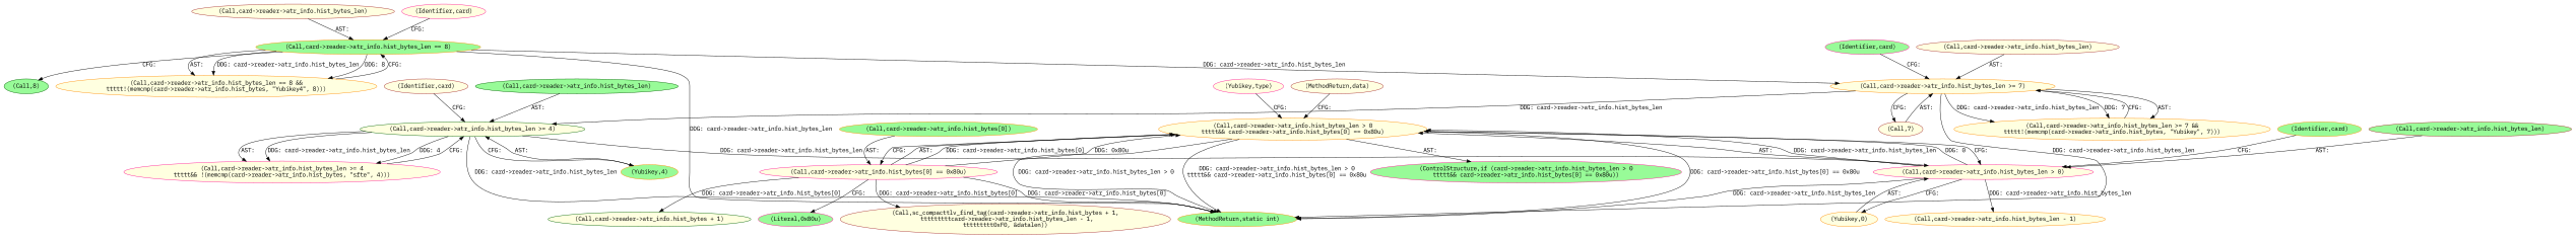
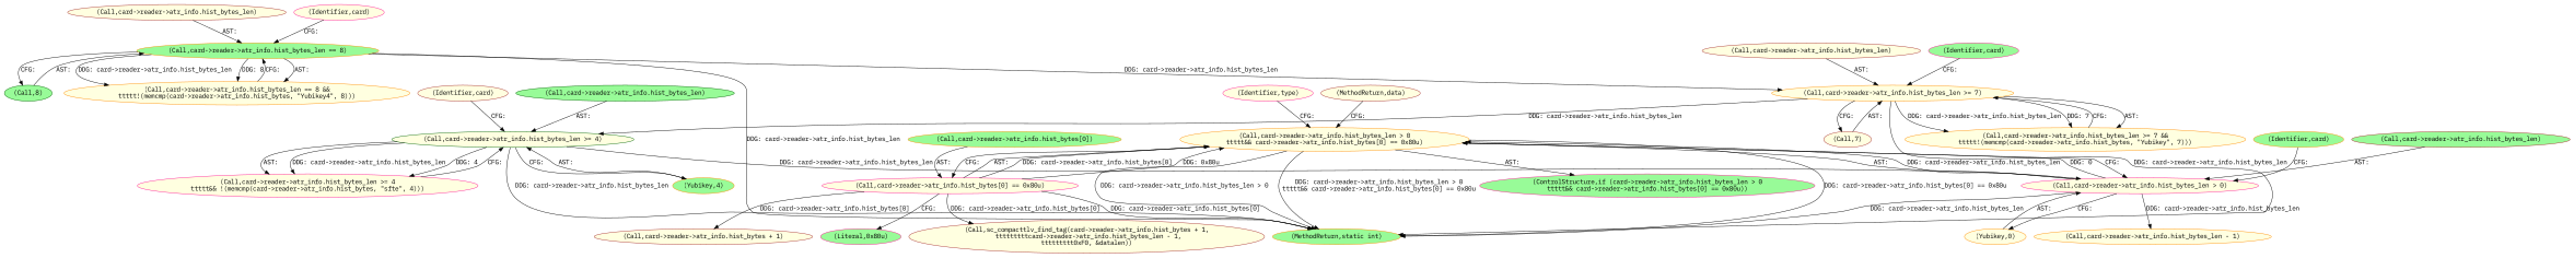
  digraph {
    fontname="IBM Plex Mono"
    node [color=darkorange fillcolor=lightyellow fontname="IBM Plex Mono" style=filled]
    edge [fontname="IBM Plex Mono"]
    n1 [label="(Call,card->reader->atr_info.hist_bytes_len > 0\n\t\t\t\t\t&& card->reader->atr_info.hist_bytes[0] == 0x80u)"]
    n2 [color=deeppink label="(Call,card->reader->atr_info.hist_bytes_len > 0)"]
    n3 [color=deeppink label="(Call,card->reader->atr_info.hist_bytes[0] == 0x80u)"]
    n4 [color=deeppink fillcolor=palegreen label="(ControlStructure,if (card->reader->atr_info.hist_bytes_len > 0\n\t\t\t\t\t&& card->reader->atr_info.hist_bytes[0] == 0x80u))"]
    n5 [fillcolor=palegreen label="(MethodReturn,static int)"]
    n6 [label="(Yubikey,0)"]
    n7 [label="(Call,card->reader->atr_info.hist_bytes_len - 1)"]
    n8 [color=brown label="(Call,sc_compacttlv_find_tag(card->reader->atr_info.hist_bytes + 1,\n \t\t\t\t\t\t\t\t\tcard->reader->atr_info.hist_bytes_len - 1,\n\t\t\t\t\t\t\t\t\t0xF0, &datalen))"]
-   n9 [color=darkgreen label="(Call,card->reader->atr_info.hist_bytes + 1)"]
+   n9 [color=brown label="(Call,card->reader->atr_info.hist_bytes + 1)"]
    n10 [color=deeppink fillcolor=palegreen label="(Literal,0x80u)"]
    n11 [color=darkgreen label="(Call,card->reader->atr_info.hist_bytes_len >= 4)"]
    n12 [fillcolor=palegreen label="(Yubikey,4)"]
    n13 [color=deeppink label="(Call,card->reader->atr_info.hist_bytes_len >= 4\n\t\t\t\t\t&& !(memcmp(card->reader->atr_info.hist_bytes, \"sfte\", 4)))"]
    n14 [label="(Call,card->reader->atr_info.hist_bytes_len >= 7)"]
    n15 [color=brown label="(Call,7)"]
    n16 [label="(Call,card->reader->atr_info.hist_bytes_len >= 7 &&\n\t\t\t\t\t!(memcmp(card->reader->atr_info.hist_bytes, \"Yubikey\", 7)))"]
    n17 [fillcolor=palegreen label="(Call,card->reader->atr_info.hist_bytes_len == 8)"]
    n18 [label="(Call,card->reader->atr_info.hist_bytes_len == 8 &&\n\t\t\t\t\t!(memcmp(card->reader->atr_info.hist_bytes, \"Yubikey4\", 8)))"]
    n19 [color=darkgreen fillcolor=palegreen label="(Call,8)"]
    n20 [fillcolor=palegreen label="(Identifier,card)"]
    n21 [color=brown label="(Identifier,card)"]
    n22 [color=brown label="(Call,card->reader->atr_info.hist_bytes_len)"]
-   n23 [color=deeppink label="(Yubikey,type)"]
+   n23 [color=deeppink label="(Identifier,type)"]
    n24 [color=brown label="(MethodReturn,data)"]
    n25 [color=brown label="(Call,card->reader->atr_info.hist_bytes_len)"]
    n26 [color=darkgreen fillcolor=palegreen label="(Call,card->reader->atr_info.hist_bytes_len)"]
    n27 [color=deeppink fillcolor=palegreen label="(Identifier,card)"]
    n28 [fillcolor=palegreen label="(Call,card->reader->atr_info.hist_bytes[0])"]
    n29 [color=brown fillcolor=palegreen label="(Call,card->reader->atr_info.hist_bytes_len)"]
    n30 [color=deeppink label="(Identifier,card)"]
    n1 -> n2 [label="CFG: "]
    n1 -> n3 [label="CFG: "]
    n1 -> n4 [label="AST: "]
    n1 -> n5 [label="DDG: card->reader->atr_info.hist_bytes_len > 0"]
    n1 -> n5 [label="DDG: card->reader->atr_info.hist_bytes_len > 0\n\t\t\t\t\t&& card->reader->atr_info.hist_bytes[0] == 0x80u"]
    n1 -> n5 [label="DDG: card->reader->atr_info.hist_bytes[0] == 0x80u"]
    n2 -> n1 [label="AST: "]
    n2 -> n1 [label="DDG: card->reader->atr_info.hist_bytes_len"]
    n2 -> n1 [label="DDG: 0"]
    n2 -> n5 [label="DDG: card->reader->atr_info.hist_bytes_len"]
    n2 -> n6 [label="CFG: "]
    n2 -> n7 [label="DDG: card->reader->atr_info.hist_bytes_len"]
    n3 -> n1 [label="AST: "]
    n3 -> n1 [label="DDG: card->reader->atr_info.hist_bytes[0]"]
    n3 -> n1 [label="DDG: 0x80u"]
    n3 -> n5 [label="DDG: card->reader->atr_info.hist_bytes[0]"]
    n3 -> n8 [label="DDG: card->reader->atr_info.hist_bytes[0]"]
    n3 -> n9 [label="DDG: card->reader->atr_info.hist_bytes[0]"]
    n3 -> n10 [label="CFG: "]
    n6 -> n2 [label="AST: "]
    n11 -> n2 [label="DDG: card->reader->atr_info.hist_bytes_len"]
    n11 -> n5 [label="DDG: card->reader->atr_info.hist_bytes_len"]
    n11 -> n12 [label="CFG: "]
    n11 -> n13 [label="AST: "]
    n11 -> n13 [label="DDG: card->reader->atr_info.hist_bytes_len"]
    n11 -> n13 [label="DDG: 4"]
    n12 -> n11 [label="AST: "]
    n13 -> n11 [label="CFG: "]
    n14 -> n5 [label="DDG: card->reader->atr_info.hist_bytes_len"]
    n14 -> n11 [label="DDG: card->reader->atr_info.hist_bytes_len"]
    n14 -> n15 [label="CFG: "]
    n14 -> n16 [label="AST: "]
    n14 -> n16 [label="DDG: card->reader->atr_info.hist_bytes_len"]
    n14 -> n16 [label="DDG: 7"]
    n15 -> n14 [label="AST: "]
    n16 -> n14 [label="CFG: "]
    n17 -> n5 [label="DDG: card->reader->atr_info.hist_bytes_len"]
    n17 -> n14 [label="DDG: card->reader->atr_info.hist_bytes_len"]
    n17 -> n18 [label="AST: "]
    n17 -> n18 [label="DDG: card->reader->atr_info.hist_bytes_len"]
    n17 -> n18 [label="DDG: 8"]
    n17 -> n19 [label="CFG: "]
    n18 -> n17 [label="CFG: "]
+   n19 -> n17 [label="AST: "]
    n20 -> n2 [label="CFG: "]
    n21 -> n11 [label="CFG: "]
    n22 -> n14 [label="AST: "]
    n23 -> n1 [label="CFG: "]
    n24 -> n1 [label="CFG: "]
    n25 -> n17 [label="AST: "]
    n26 -> n11 [label="AST: "]
    n27 -> n14 [label="CFG: "]
    n28 -> n3 [label="AST: "]
    n29 -> n2 [label="AST: "]
    n30 -> n17 [label="CFG: "]
  }
